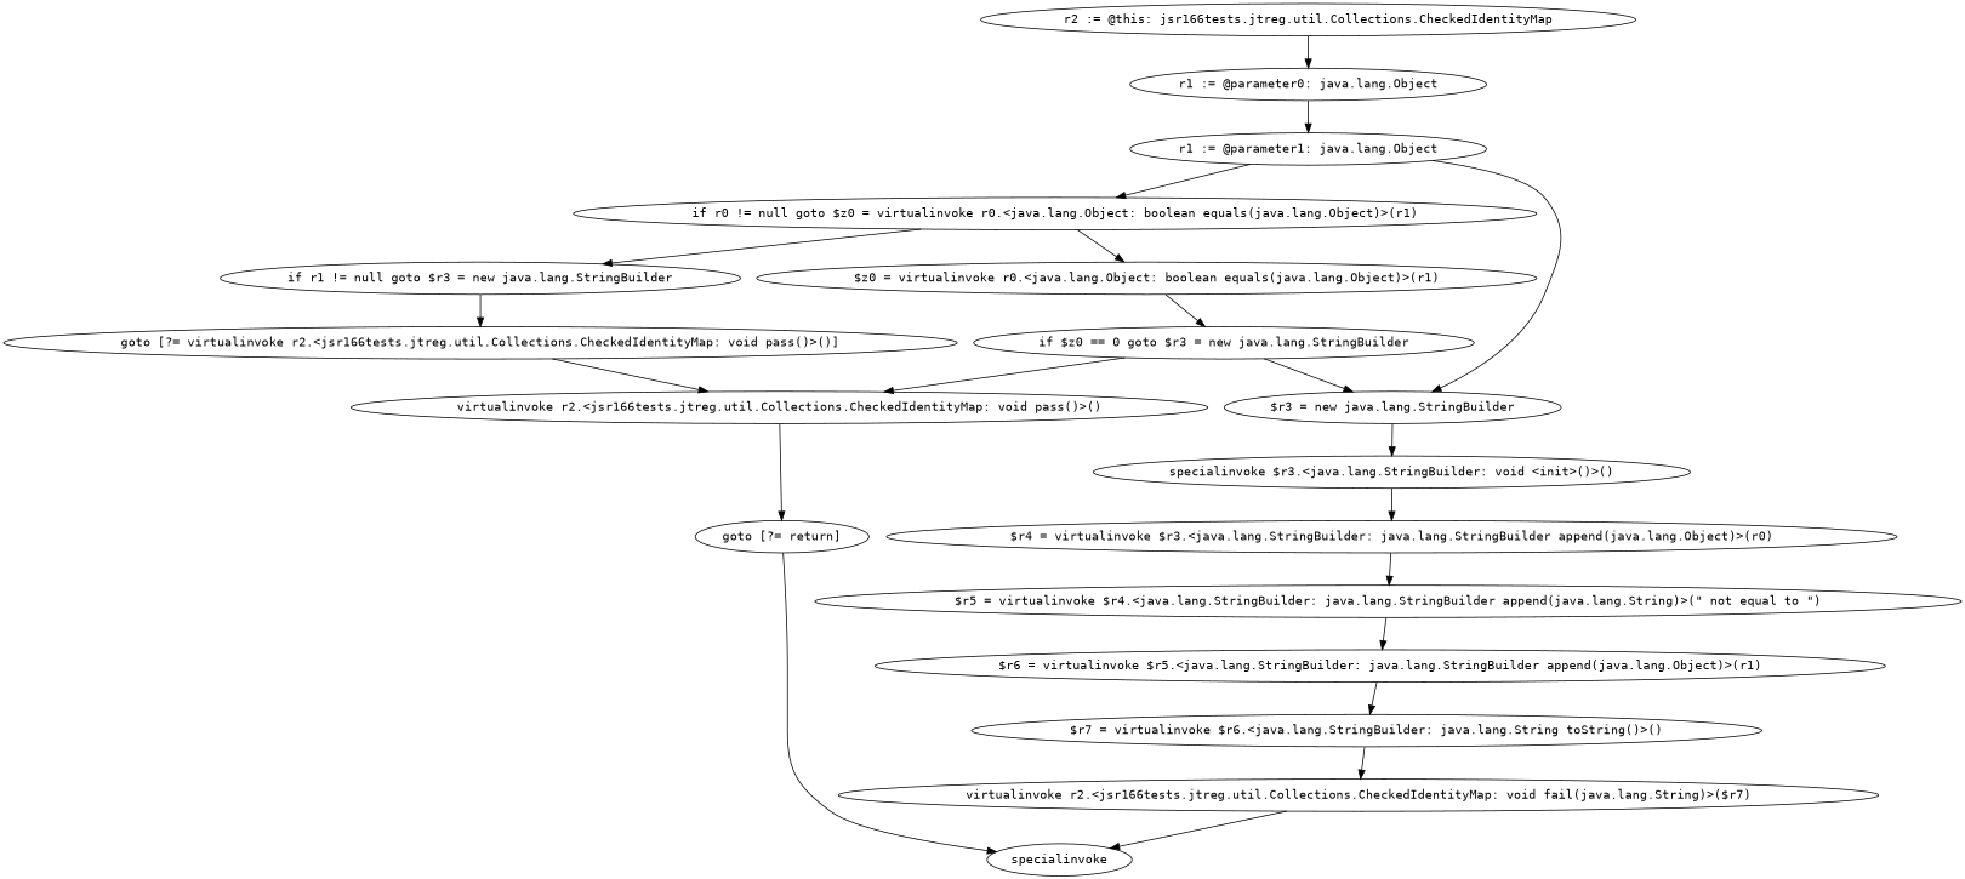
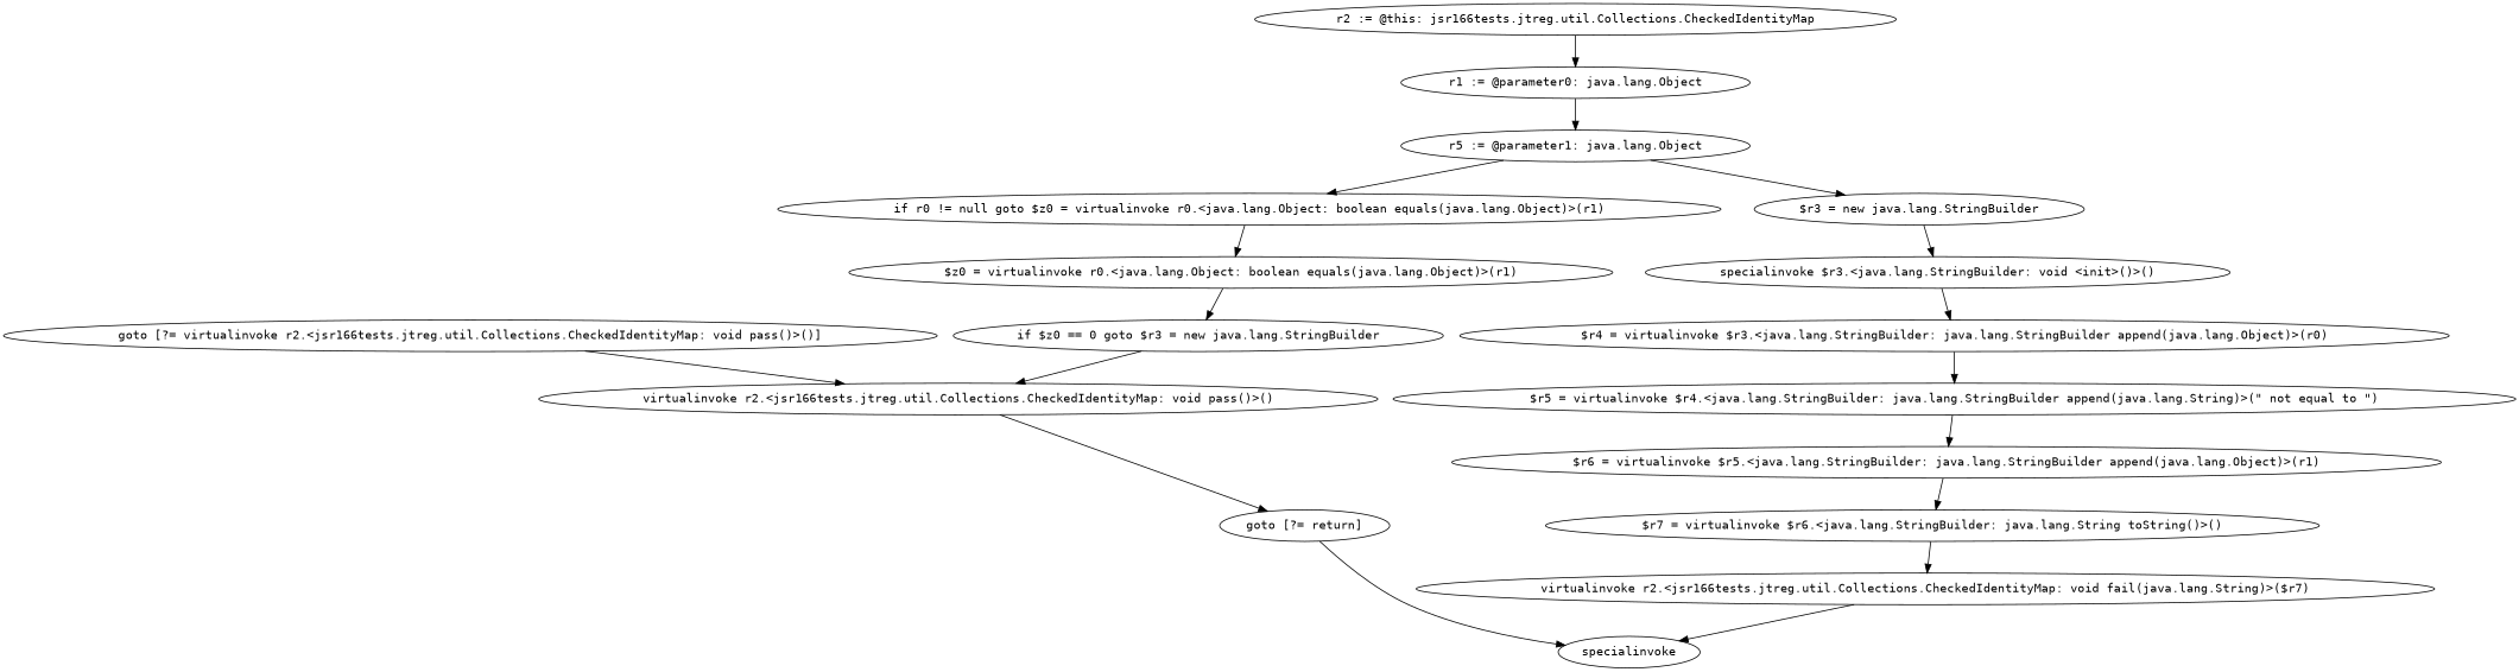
  digraph {
    fontname="DejaVu Sans Mono"
    node [fontname="DejaVu Sans Mono"]
    edge [fontname="DejaVu Sans Mono"]
    n1 [label="r1 := @parameter0: java.lang.Object"]
    "r2 := @this: jsr166tests.jtreg.util.Collections.CheckedIdentityMap"
-   "r1 := @parameter1: java.lang.Object"
+   "r1 := @parameter1: java.lang.Object" [label="r5 := @parameter1: java.lang.Object"]
    "if r0 != null goto $z0 = virtualinvoke r0.<java.lang.Object: boolean equals(java.lang.Object)>(r1)"
    "$r3 = new java.lang.StringBuilder"
-   "if r1 != null goto $r3 = new java.lang.StringBuilder"
    "$z0 = virtualinvoke r0.<java.lang.Object: boolean equals(java.lang.Object)>(r1)"
    "goto [?= virtualinvoke r2.<jsr166tests.jtreg.util.Collections.CheckedIdentityMap: void pass()>()]"
    "if $z0 == 0 goto $r3 = new java.lang.StringBuilder"
    "virtualinvoke r2.<jsr166tests.jtreg.util.Collections.CheckedIdentityMap: void pass()>()"
    "specialinvoke $r3.<java.lang.StringBuilder: void <init>()>()"
    "goto [?= return]"
    n13 [label=specialinvoke]
    "$r4 = virtualinvoke $r3.<java.lang.StringBuilder: java.lang.StringBuilder append(java.lang.Object)>(r0)"
    "$r5 = virtualinvoke $r4.<java.lang.StringBuilder: java.lang.StringBuilder append(java.lang.String)>(\" not equal to \")"
    "$r6 = virtualinvoke $r5.<java.lang.StringBuilder: java.lang.StringBuilder append(java.lang.Object)>(r1)"
    "$r7 = virtualinvoke $r6.<java.lang.StringBuilder: java.lang.String toString()>()"
    "virtualinvoke r2.<jsr166tests.jtreg.util.Collections.CheckedIdentityMap: void fail(java.lang.String)>($r7)"
    n1 -> "r1 := @parameter1: java.lang.Object"
    "r2 := @this: jsr166tests.jtreg.util.Collections.CheckedIdentityMap" -> n1
    "r1 := @parameter1: java.lang.Object" -> "if r0 != null goto $z0 = virtualinvoke r0.<java.lang.Object: boolean equals(java.lang.Object)>(r1)"
    "r1 := @parameter1: java.lang.Object" -> "$r3 = new java.lang.StringBuilder"
-   "if r0 != null goto $z0 = virtualinvoke r0.<java.lang.Object: boolean equals(java.lang.Object)>(r1)" -> "if r1 != null goto $r3 = new java.lang.StringBuilder"
    "if r0 != null goto $z0 = virtualinvoke r0.<java.lang.Object: boolean equals(java.lang.Object)>(r1)" -> "$z0 = virtualinvoke r0.<java.lang.Object: boolean equals(java.lang.Object)>(r1)"
    "$r3 = new java.lang.StringBuilder" -> "specialinvoke $r3.<java.lang.StringBuilder: void <init>()>()"
-   "if r1 != null goto $r3 = new java.lang.StringBuilder" -> "goto [?= virtualinvoke r2.<jsr166tests.jtreg.util.Collections.CheckedIdentityMap: void pass()>()]"
    "$z0 = virtualinvoke r0.<java.lang.Object: boolean equals(java.lang.Object)>(r1)" -> "if $z0 == 0 goto $r3 = new java.lang.StringBuilder"
    "goto [?= virtualinvoke r2.<jsr166tests.jtreg.util.Collections.CheckedIdentityMap: void pass()>()]" -> "virtualinvoke r2.<jsr166tests.jtreg.util.Collections.CheckedIdentityMap: void pass()>()"
-   "if $z0 == 0 goto $r3 = new java.lang.StringBuilder" -> "$r3 = new java.lang.StringBuilder"
    "if $z0 == 0 goto $r3 = new java.lang.StringBuilder" -> "virtualinvoke r2.<jsr166tests.jtreg.util.Collections.CheckedIdentityMap: void pass()>()"
    "virtualinvoke r2.<jsr166tests.jtreg.util.Collections.CheckedIdentityMap: void pass()>()" -> "goto [?= return]"
    "specialinvoke $r3.<java.lang.StringBuilder: void <init>()>()" -> "$r4 = virtualinvoke $r3.<java.lang.StringBuilder: java.lang.StringBuilder append(java.lang.Object)>(r0)"
    "goto [?= return]" -> n13
    "$r4 = virtualinvoke $r3.<java.lang.StringBuilder: java.lang.StringBuilder append(java.lang.Object)>(r0)" -> "$r5 = virtualinvoke $r4.<java.lang.StringBuilder: java.lang.StringBuilder append(java.lang.String)>(\" not equal to \")"
    "$r5 = virtualinvoke $r4.<java.lang.StringBuilder: java.lang.StringBuilder append(java.lang.String)>(\" not equal to \")" -> "$r6 = virtualinvoke $r5.<java.lang.StringBuilder: java.lang.StringBuilder append(java.lang.Object)>(r1)"
    "$r6 = virtualinvoke $r5.<java.lang.StringBuilder: java.lang.StringBuilder append(java.lang.Object)>(r1)" -> "$r7 = virtualinvoke $r6.<java.lang.StringBuilder: java.lang.String toString()>()"
    "$r7 = virtualinvoke $r6.<java.lang.StringBuilder: java.lang.String toString()>()" -> "virtualinvoke r2.<jsr166tests.jtreg.util.Collections.CheckedIdentityMap: void fail(java.lang.String)>($r7)"
    "virtualinvoke r2.<jsr166tests.jtreg.util.Collections.CheckedIdentityMap: void fail(java.lang.String)>($r7)" -> n13
  }
